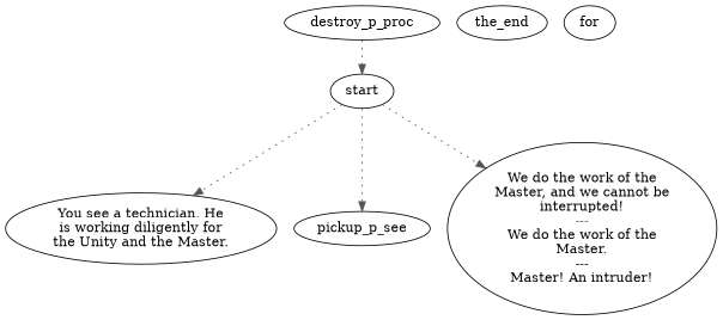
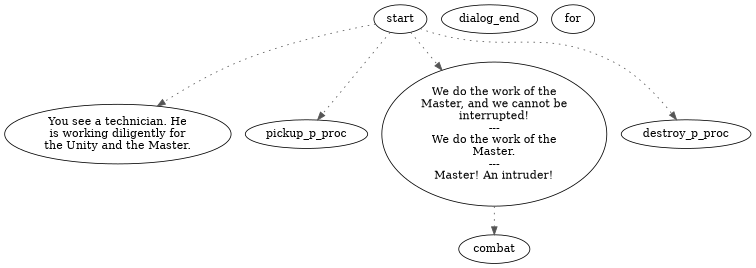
  digraph {
    node [color="#000000" fillcolor="#FFFFFF" style=filled]
    edge [color="#555555" style=dotted]
    n1 [label="You see a technician. He\nis working diligently for\nthe Unity and the Master."]
    start
-   pickup_p_proc [label=pickup_p_see]
+   pickup_p_proc
    n4 [label="We do the work of the\nMaster, and we cannot be\ninterrupted!\n---\nWe do the work of the\nMaster.\n---\nMaster! An intruder!"]
    destroy_p_proc
-   dialog_end [label=the_end]
+   combat
+   dialog_end
    n8 [label=for]
    start -> n1
    start -> pickup_p_proc
    start -> n4
-   destroy_p_proc -> start
+   start -> destroy_p_proc
+   n4 -> combat
  }
